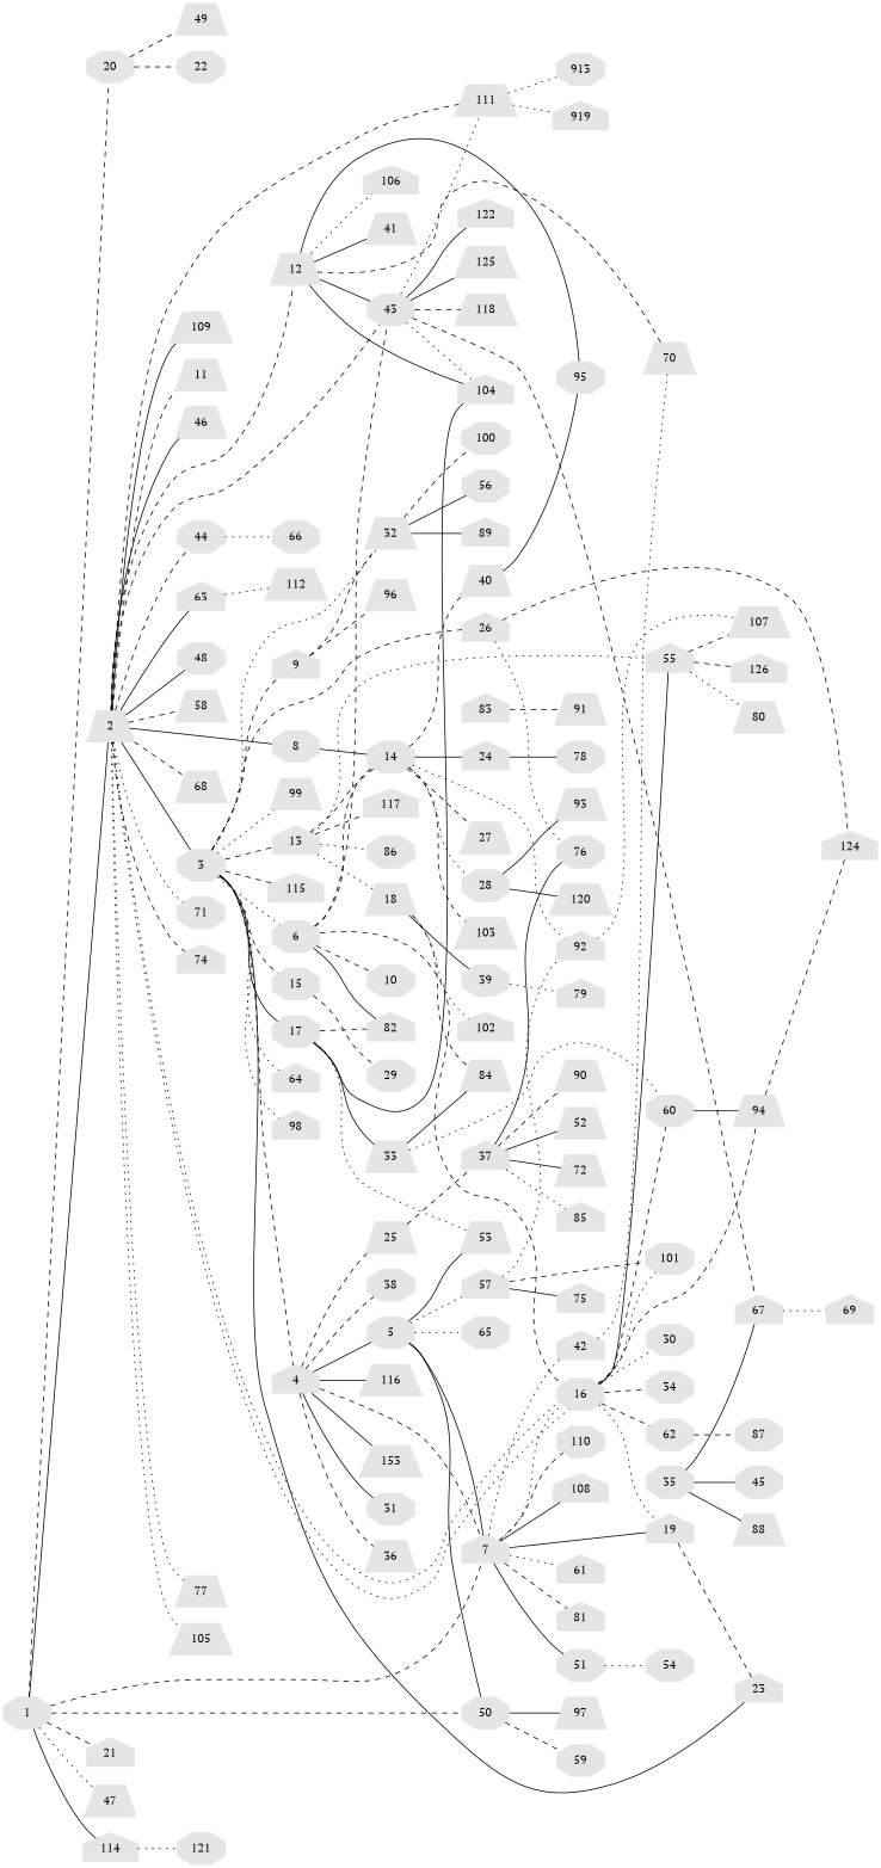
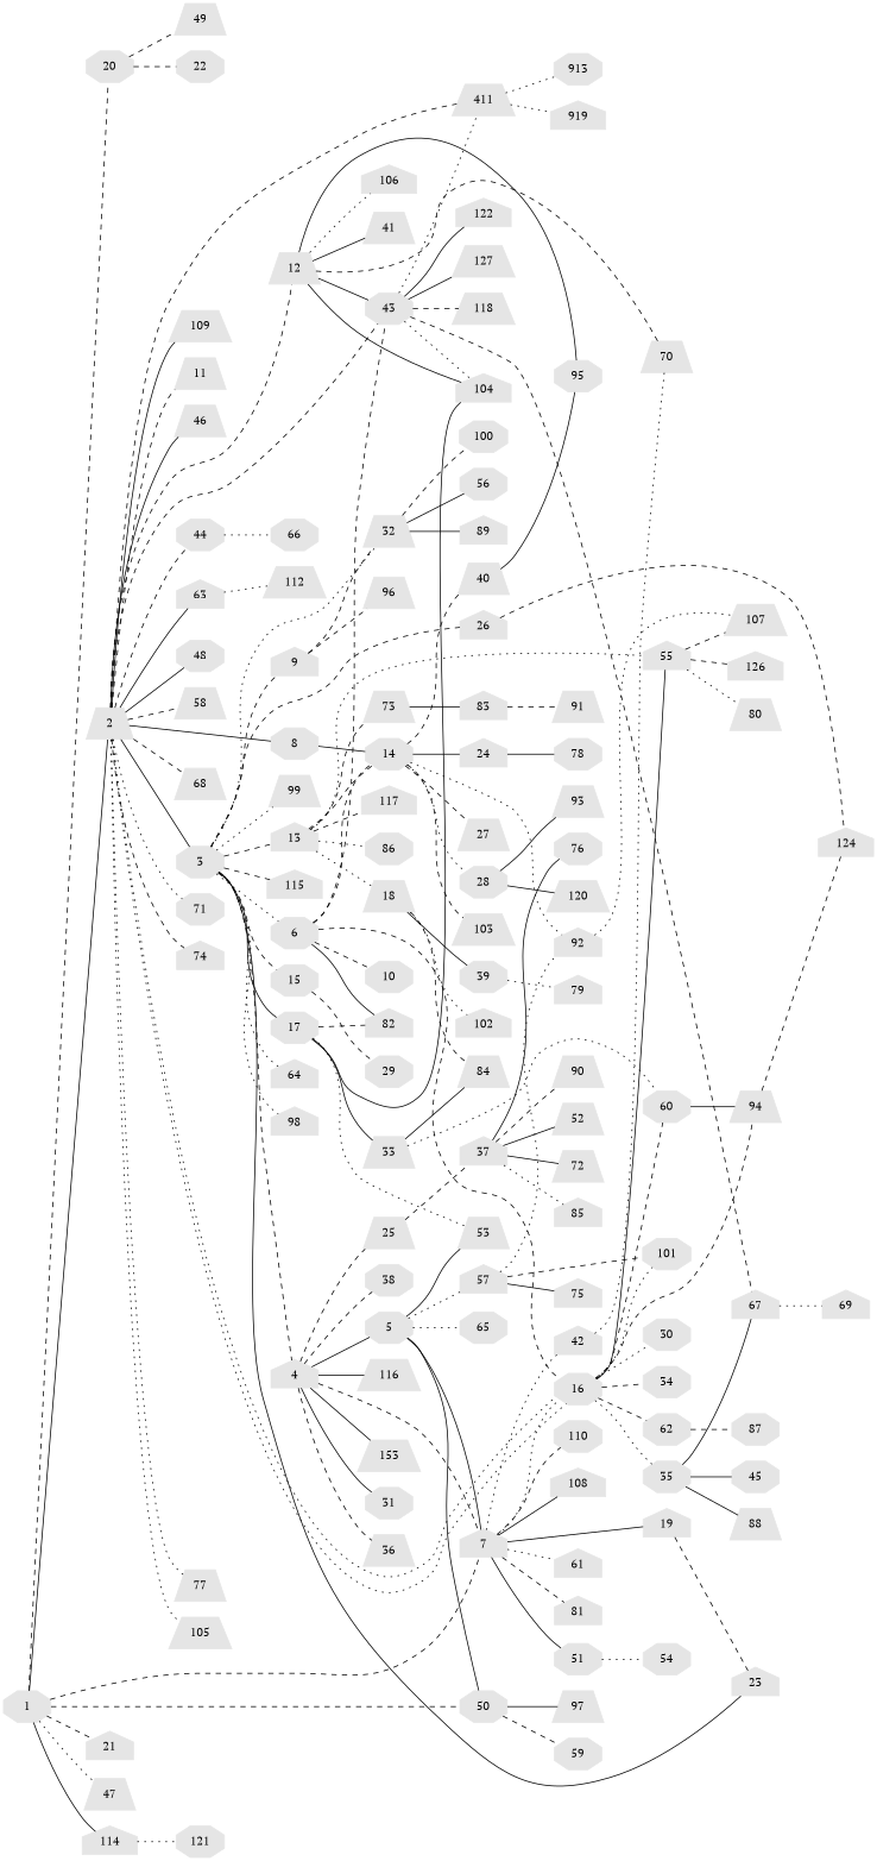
  graph {
    fontname="PT Serif"
    rankdir=LR
    node [color=gray90 fontname="PT Serif" shape=octagon style=filled]
    edge [fontname="PT Serif" style=dashed]
    2 [shape=trapezium]
    1
    7 [shape=house]
    20
    21 [shape=house]
    47 [shape=trapezium]
    50
    114 [shape=house]
    3
    8
    11 [shape=trapezium]
    12 [shape=trapezium]
    16
    43
    44
    46 [shape=trapezium]
    48
    58 [shape=trapezium]
    63 [shape=house]
    68 [shape=trapezium]
    71
    74 [shape=house]
    77 [shape=trapezium]
    105 [shape=trapezium]
    109 [shape=trapezium]
-   111 [shape=trapezium]
+   111 [shape=trapezium label=411]
    19 [shape=house]
    42 [shape=house]
    51
    61 [shape=house]
    81 [shape=house]
    108 [shape=house]
    110
    22
    49 [shape=trapezium]
    59
    97 [shape=trapezium]
    121
    4 [shape=house]
    6
    9 [shape=house]
    13 [shape=house]
    15
    17
    23 [shape=house]
    26 [shape=house]
    32 [shape=trapezium]
    64 [shape=house]
    98 [shape=house]
    99 [shape=trapezium]
    115 [shape=house]
    14
    41 [shape=trapezium]
    70 [shape=trapezium]
    95
    104 [shape=house]
    106 [shape=house]
    55 [shape=house]
    30
    34
    35
    60
    62
    94 [shape=trapezium]
    101
    67 [shape=house]
    118 [shape=trapezium]
    122 [shape=house]
-   125 [shape=trapezium]
+   125 [shape=trapezium label=127]
    66
    112 [shape=trapezium]
    n72 [label=913]
    n73 [label=919 shape=house]
    5
    25 [shape=trapezium]
    31
    36 [shape=trapezium]
    38
    116 [shape=trapezium]
    n80 [label=153 shape=trapezium]
    10
    82 [shape=house]
    96 [shape=trapezium]
    18 [shape=trapezium]
+   73 [shape=trapezium]
    86
    117 [shape=house]
    29
    53 [shape=trapezium]
    33 [shape=trapezium]
    76
    124 [shape=house]
    56
    89 [shape=house]
    100
    57 [shape=house]
    65
    37 [shape=house]
    92 [shape=house]
    75 [shape=house]
    24 [shape=house]
    27 [shape=trapezium]
    28
    40 [shape=trapezium]
    103 [shape=trapezium]
    54
    39
    84 [shape=trapezium]
    102 [shape=house]
    80 [shape=trapezium]
    107 [shape=trapezium]
    126 [shape=house]
    83 [shape=house]
    78
    93 [shape=trapezium]
    120 [shape=trapezium]
    45
    88 [shape=trapezium]
    87
    79 [shape=house]
    52 [shape=trapezium]
    72 [shape=trapezium]
    85 [shape=house]
    90 [shape=trapezium]
    69 [shape=house]
    91 [shape=trapezium]
    2 -- 3 [style=solid]
    2 -- 8 [style=solid]
    2 -- 11
    2 -- 12
    2 -- 16 [style=dotted]
    2 -- 16 [style=dotted]
    2 -- 43
    2 -- 44
    2 -- 46 [style=solid]
    2 -- 48 [style=solid]
    2 -- 58
    2 -- 63 [style=solid]
    2 -- 68
    2 -- 71 [style=dotted]
    2 -- 74
    2 -- 77 [style=dotted]
    2 -- 105 [style=dotted]
    2 -- 109 [style=solid]
    2 -- 111
    1 -- 2 [style=solid]
    1 -- 7
    1 -- 20
    1 -- 21
    1 -- 47 [style=dotted]
    1 -- 50
    1 -- 114 [style=solid]
    7 -- 16 [style=dotted]
    7 -- 19 [style=solid]
    7 -- 42 [style=dotted]
    7 -- 51 [style=solid]
    7 -- 61 [style=dotted]
    7 -- 81
    7 -- 108 [style=solid]
    7 -- 110
    20 -- 22
    20 -- 49
    50 -- 59
    50 -- 97 [style=solid]
    114 -- 121 [style=dotted]
    3 -- 4
    3 -- 6 [style=dotted]
    3 -- 9
    3 -- 13
    3 -- 15
    3 -- 17 [style=solid]
    3 -- 23 [style=solid]
    3 -- 26
    3 -- 32 [style=dotted]
    3 -- 64 [style=dotted]
    3 -- 98 [style=dotted]
    3 -- 99 [style=dotted]
    3 -- 115
    8 -- 14 [style=solid]
    12 -- 43 [style=solid]
    12 -- 41 [style=solid]
    12 -- 70
    12 -- 95 [style=solid]
    12 -- 104 [style=solid]
    12 -- 106 [style=dotted]
    16 -- 55 [style=solid]
    16 -- 30 [style=dotted]
    16 -- 34
-   16 -- 19 [style=dotted]
+   16 -- 35 [style=dotted]
    16 -- 60
    16 -- 62
    16 -- 94
    16 -- 101 [style=dotted]
    43 -- 111 [style=dotted]
    43 -- 104 [style=dotted]
    43 -- 67
    43 -- 118
    43 -- 122 [style=solid]
    43 -- 125 [style=solid]
    44 -- 66 [style=dotted]
    63 -- 112 [style=dotted]
    111 -- n72 [style=dotted]
    111 -- n73 [style=dotted]
    19 -- 23
    42 -- 70 [style=dotted]
    51 -- 54 [style=dotted]
    4 -- 7
    4 -- 5 [style=solid]
    4 -- 25
    4 -- 31 [style=solid]
    4 -- 36
    4 -- 38
    4 -- 116 [style=solid]
    4 -- n80 [style=solid]
    6 -- 16
    6 -- 43
    6 -- 14
    6 -- 10
    6 -- 82 [style=solid]
    9 -- 32
    9 -- 96
    13 -- 14
    13 -- 55 [style=dotted]
    13 -- 18 [style=dotted]
+   13 -- 73
    13 -- 86 [style=dotted]
    13 -- 117
    15 -- 29
    17 -- 104 [style=solid]
    17 -- 82
    17 -- 53 [style=dotted]
    17 -- 33 [style=solid]
-   26 -- 76 [style=dotted]
    26 -- 124
    32 -- 56 [style=solid]
    32 -- 89 [style=solid]
    32 -- 100
    14 -- 92 [style=dotted]
    14 -- 24 [style=solid]
    14 -- 27
    14 -- 28 [style=dotted]
    14 -- 40
    14 -- 103
    55 -- 80 [style=dotted]
    55 -- 107
    55 -- 126
    35 -- 67 [style=solid]
    35 -- 45 [style=solid]
    35 -- 88 [style=solid]
    60 -- 94 [style=solid]
    62 -- 87
    94 -- 124
    67 -- 69 [style=dotted]
    5 -- 7 [style=solid]
    5 -- 50 [style=solid]
    5 -- 53 [style=solid]
    5 -- 57 [style=dotted]
    5 -- 65 [style=dotted]
    25 -- 37
    18 -- 39 [style=solid]
    18 -- 84
    18 -- 102 [style=dotted]
+   73 -- 83 [style=solid]
    33 -- 60 [style=dotted]
    33 -- 84 [style=solid]
    57 -- 101
    57 -- 92 [style=dotted]
    57 -- 75 [style=solid]
    37 -- 76 [style=solid]
    37 -- 52 [style=solid]
    37 -- 72 [style=solid]
    37 -- 85 [style=dotted]
    37 -- 90
    92 -- 107 [style=dotted]
    24 -- 78 [style=solid]
    28 -- 93 [style=solid]
    28 -- 120 [style=solid]
    40 -- 95 [style=solid]
    39 -- 79 [style=dotted]
    83 -- 91
  }
